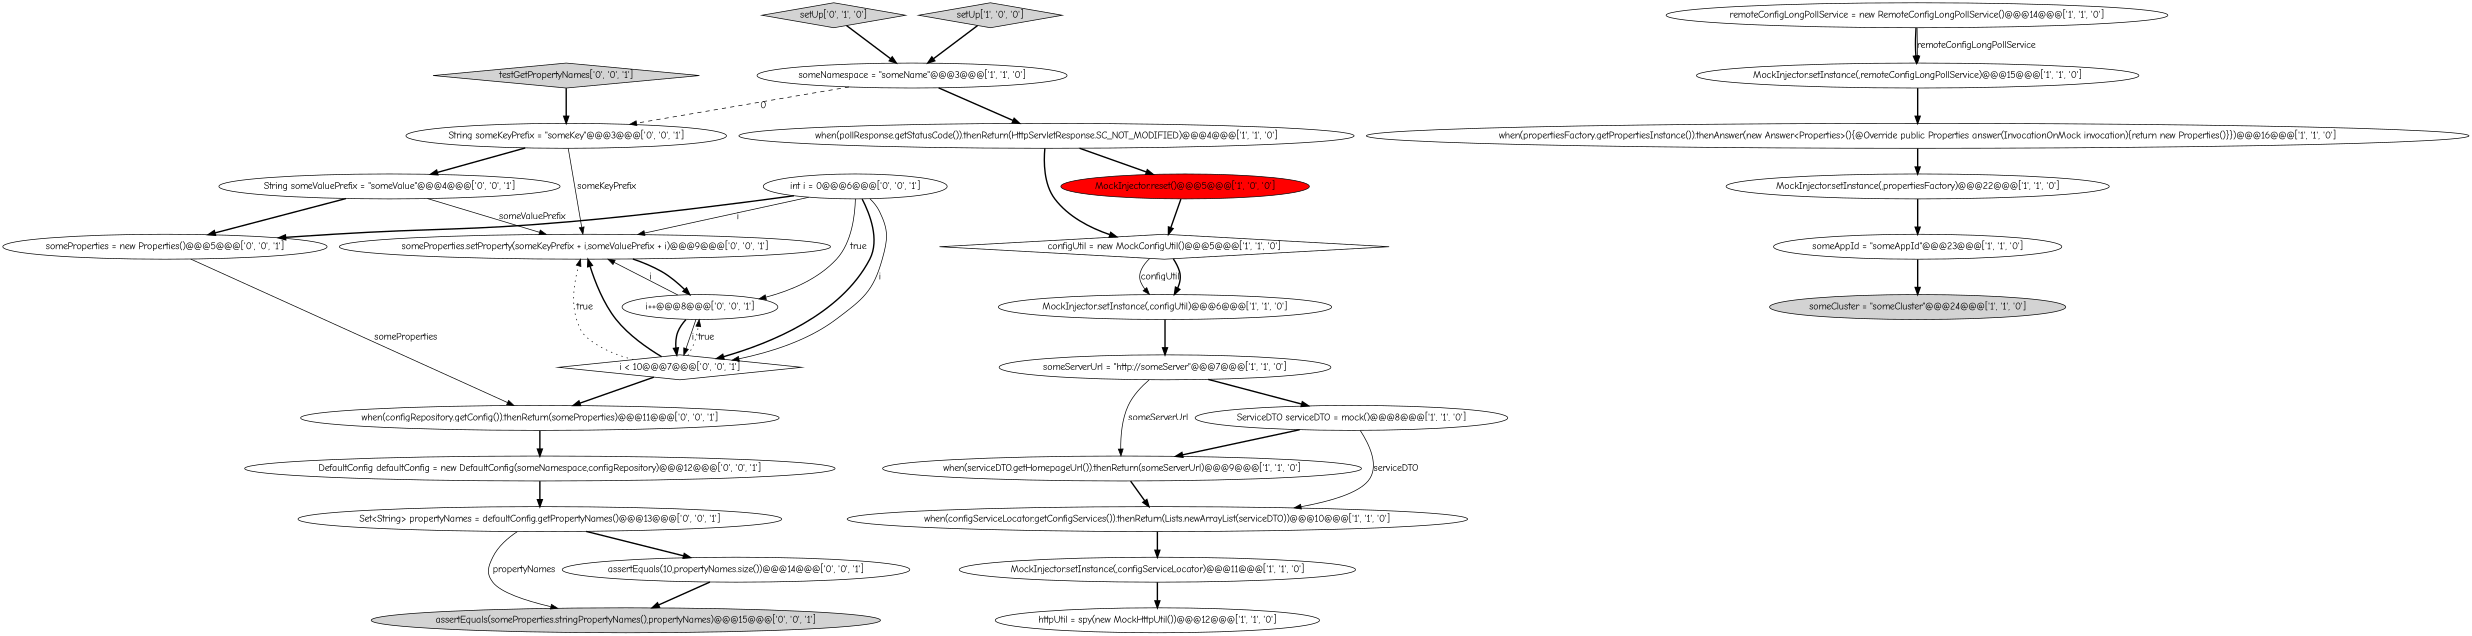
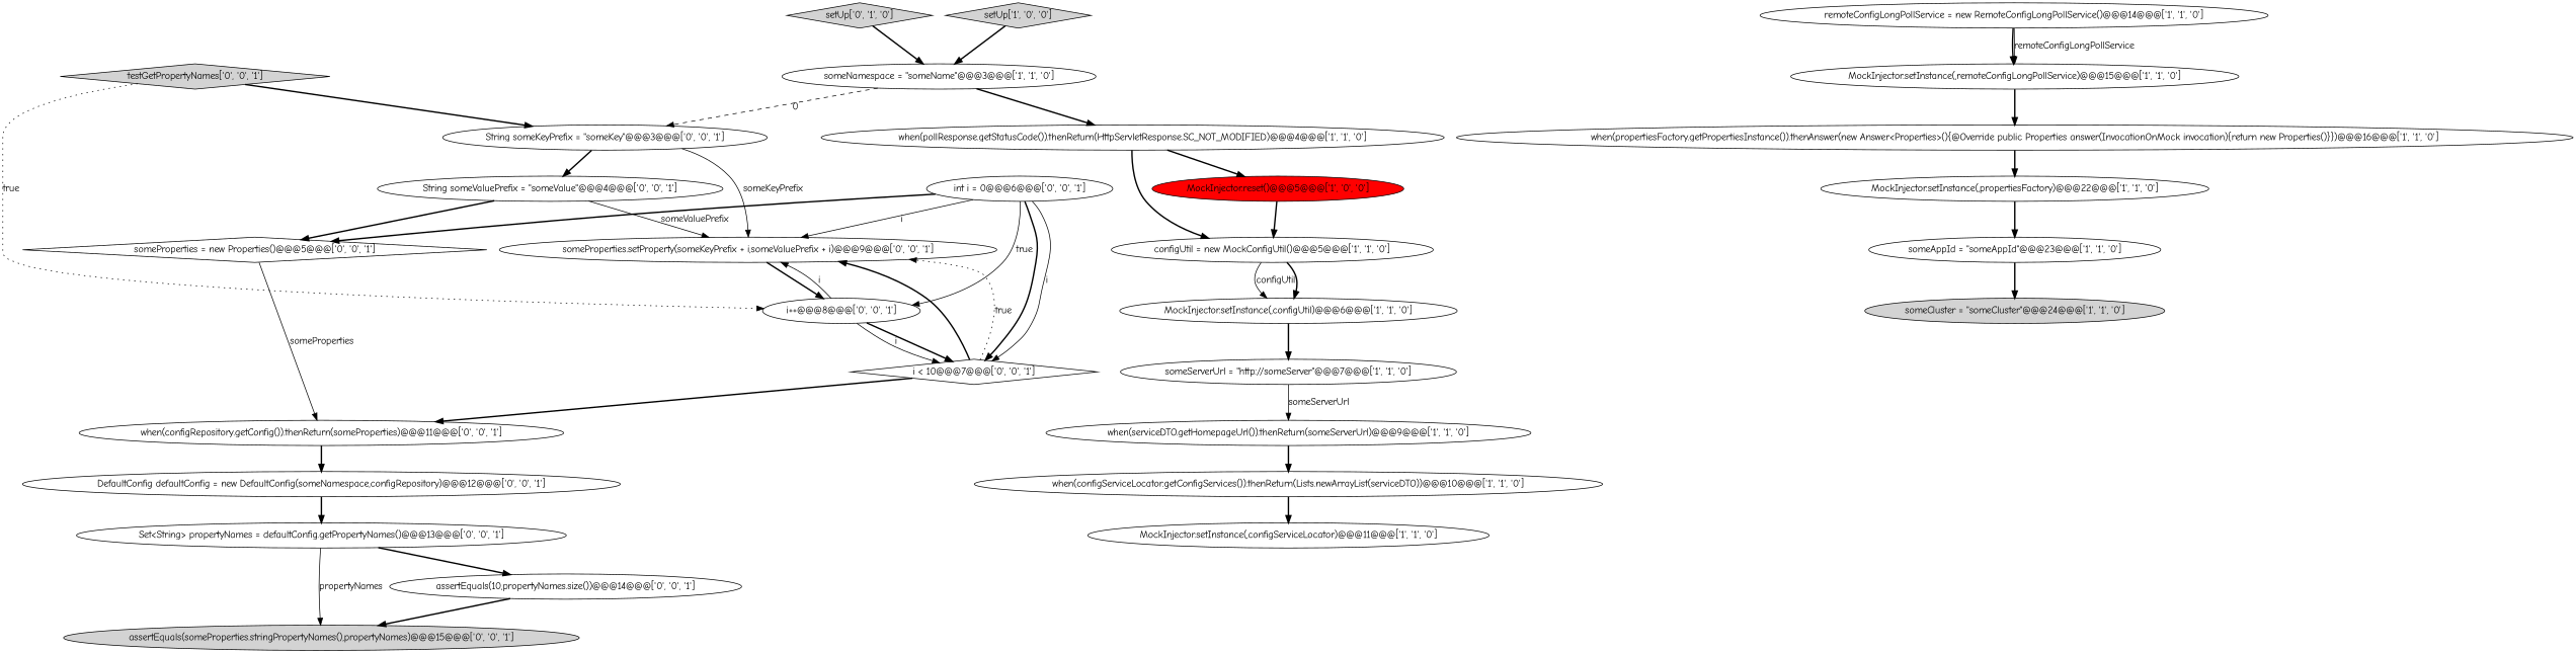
  digraph {
    fontname="Comic Neue"
    node [fillcolor=white fontname="Comic Neue" shape=ellipse style=filled]
    edge [fontname="Comic Neue" style=bold]
    n1 [label="when(configServiceLocator.getConfigServices()).thenReturn(Lists.newArrayList(serviceDTO))@@@10@@@['1', '1', '0']"]
    n2 [label="MockInjector.setInstance(,configServiceLocator)@@@11@@@['1', '1', '0']"]
-   n3 [label="httpUtil = spy(new MockHttpUtil())@@@12@@@['1', '1', '0']"]
    n4 [label="when(configRepository.getConfig()).thenReturn(someProperties)@@@11@@@['0', '0', '1']"]
    n5 [label="DefaultConfig defaultConfig = new DefaultConfig(someNamespace,configRepository)@@@12@@@['0', '0', '1']"]
    n6 [label="Set<String> propertyNames = defaultConfig.getPropertyNames()@@@13@@@['0', '0', '1']"]
    n7 [label="MockInjector.setInstance(,propertiesFactory)@@@22@@@['1', '1', '0']"]
    n8 [label="someAppId = \"someAppId\"@@@23@@@['1', '1', '0']"]
    n9 [fillcolor=lightgray label="someCluster = \"someCluster\"@@@24@@@['1', '1', '0']"]
    n10 [label="String someKeyPrefix = \"someKey\"@@@3@@@['0', '0', '1']"]
    n11 [label="someProperties.setProperty(someKeyPrefix + i,someValuePrefix + i)@@@9@@@['0', '0', '1']"]
    n12 [label="String someValuePrefix = \"someValue\"@@@4@@@['0', '0', '1']"]
    n13 [label="i++@@@8@@@['0', '0', '1']"]
-   n14 [label="someProperties = new Properties()@@@5@@@['0', '0', '1']"]
+   n14 [label="someProperties = new Properties()@@@5@@@['0', '0', '1']" shape=diamond]
    n15 [label="MockInjector.setInstance(,remoteConfigLongPollService)@@@15@@@['1', '1', '0']"]
    n16 [label="when(propertiesFactory.getPropertiesInstance()).thenAnswer(new Answer<Properties>(){@Override public Properties answer(InvocationOnMock invocation){return new Properties()}})@@@16@@@['1', '1', '0']"]
    n17 [fillcolor=lightgray label="assertEquals(someProperties.stringPropertyNames(),propertyNames)@@@15@@@['0', '0', '1']"]
    n18 [label="int i = 0@@@6@@@['0', '0', '1']"]
    n19 [label="i < 10@@@7@@@['0', '0', '1']" shape=diamond]
-   n20 [label="ServiceDTO serviceDTO = mock()@@@8@@@['1', '1', '0']"]
    n21 [label="when(serviceDTO.getHomepageUrl()).thenReturn(someServerUrl)@@@9@@@['1', '1', '0']"]
-   n22 [label="configUtil = new MockConfigUtil()@@@5@@@['1', '1', '0']" shape=diamond]
+   n22 [label="configUtil = new MockConfigUtil()@@@5@@@['1', '1', '0']"]
    n23 [label="MockInjector.setInstance(,configUtil)@@@6@@@['1', '1', '0']"]
    n24 [label="someServerUrl = \"http://someServer\"@@@7@@@['1', '1', '0']"]
    n25 [label="when(pollResponse.getStatusCode()).thenReturn(HttpServletResponse.SC_NOT_MODIFIED)@@@4@@@['1', '1', '0']"]
    n26 [fillcolor=red label="MockInjector.reset()@@@5@@@['1', '0', '0']"]
    n27 [fillcolor=lightgray label="testGetPropertyNames['0', '0', '1']" shape=diamond]
    n28 [fillcolor=lightgray label="setUp['0', '1', '0']" shape=diamond]
    n29 [label="someNamespace = \"someName\"@@@3@@@['1', '1', '0']"]
    n30 [label="remoteConfigLongPollService = new RemoteConfigLongPollService()@@@14@@@['1', '1', '0']"]
    n31 [label="assertEquals(10,propertyNames.size())@@@14@@@['0', '0', '1']"]
    n32 [fillcolor=lightgray label="setUp['1', '0', '0']" shape=diamond]
    n1 -> n2
-   n2 -> n3
    n4 -> n5
    n5 -> n6
    n6 -> n17 [label=propertyNames style=solid]
    n6 -> n31
    n7 -> n8
    n8 -> n9
    n10 -> n11 [label=someKeyPrefix style=solid]
    n10 -> n12
    n11 -> n13
    n12 -> n11 [label=someValuePrefix style=solid]
    n12 -> n14
    n13 -> n11 [label=i style=solid]
    n13 -> n19
    n13 -> n19 [label=i style=solid]
    n14 -> n4 [label=someProperties style=solid]
    n15 -> n16
    n16 -> n7
    n18 -> n11 [label=i style=solid]
    n18 -> n13 [label=true style=solid]
    n18 -> n14
    n18 -> n19
    n18 -> n19 [label=i style=solid]
    n19 -> n4
    n19 -> n11 [label=true style=dotted]
    n19 -> n11
-   n19 -> n13 [label=true style=dotted]
-   n20 -> n1 [label=serviceDTO style=solid]
-   n20 -> n21
+   n27 -> n13 [label=true style=dotted]
    n21 -> n1
    n22 -> n23 [label=configUtil style=solid]
    n22 -> n23
    n23 -> n24
-   n24 -> n20
    n24 -> n21 [label=someServerUrl style=solid]
    n25 -> n22
    n25 -> n26
    n26 -> n22
    n27 -> n10
    n28 -> n29
    n29 -> n10 [label=0 style=dashed]
    n29 -> n25
    n30 -> n15
    n30 -> n15 [label=remoteConfigLongPollService style=solid]
    n31 -> n17
    n32 -> n29
  }
